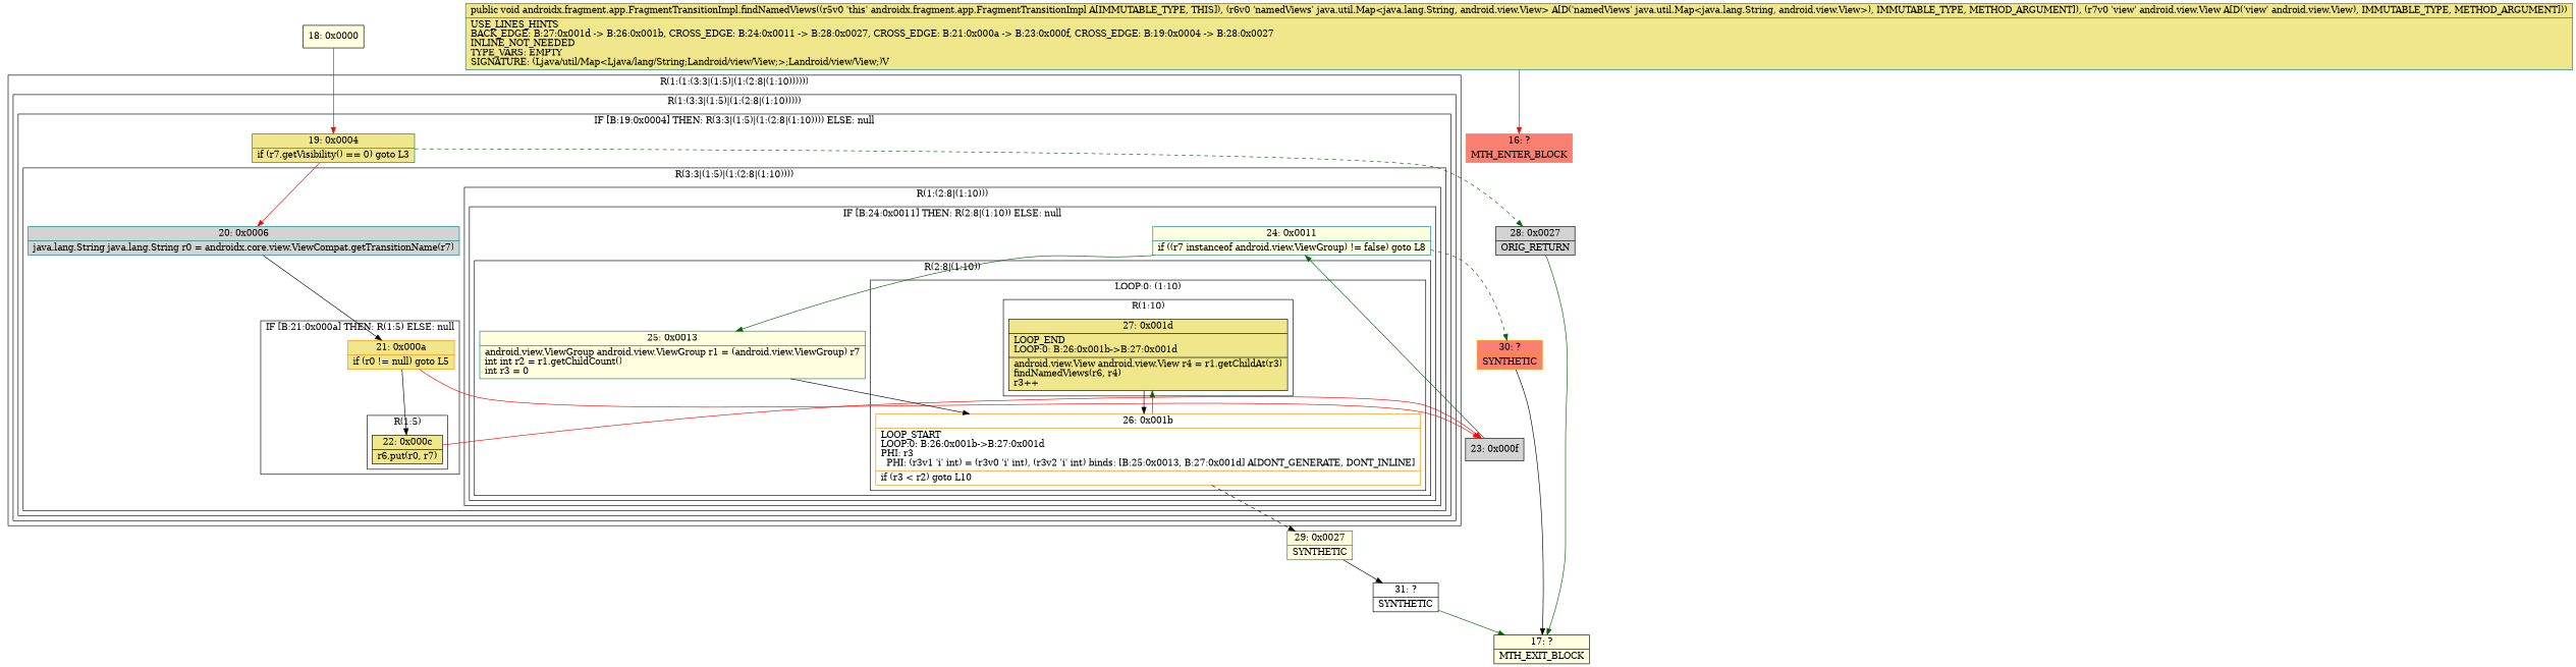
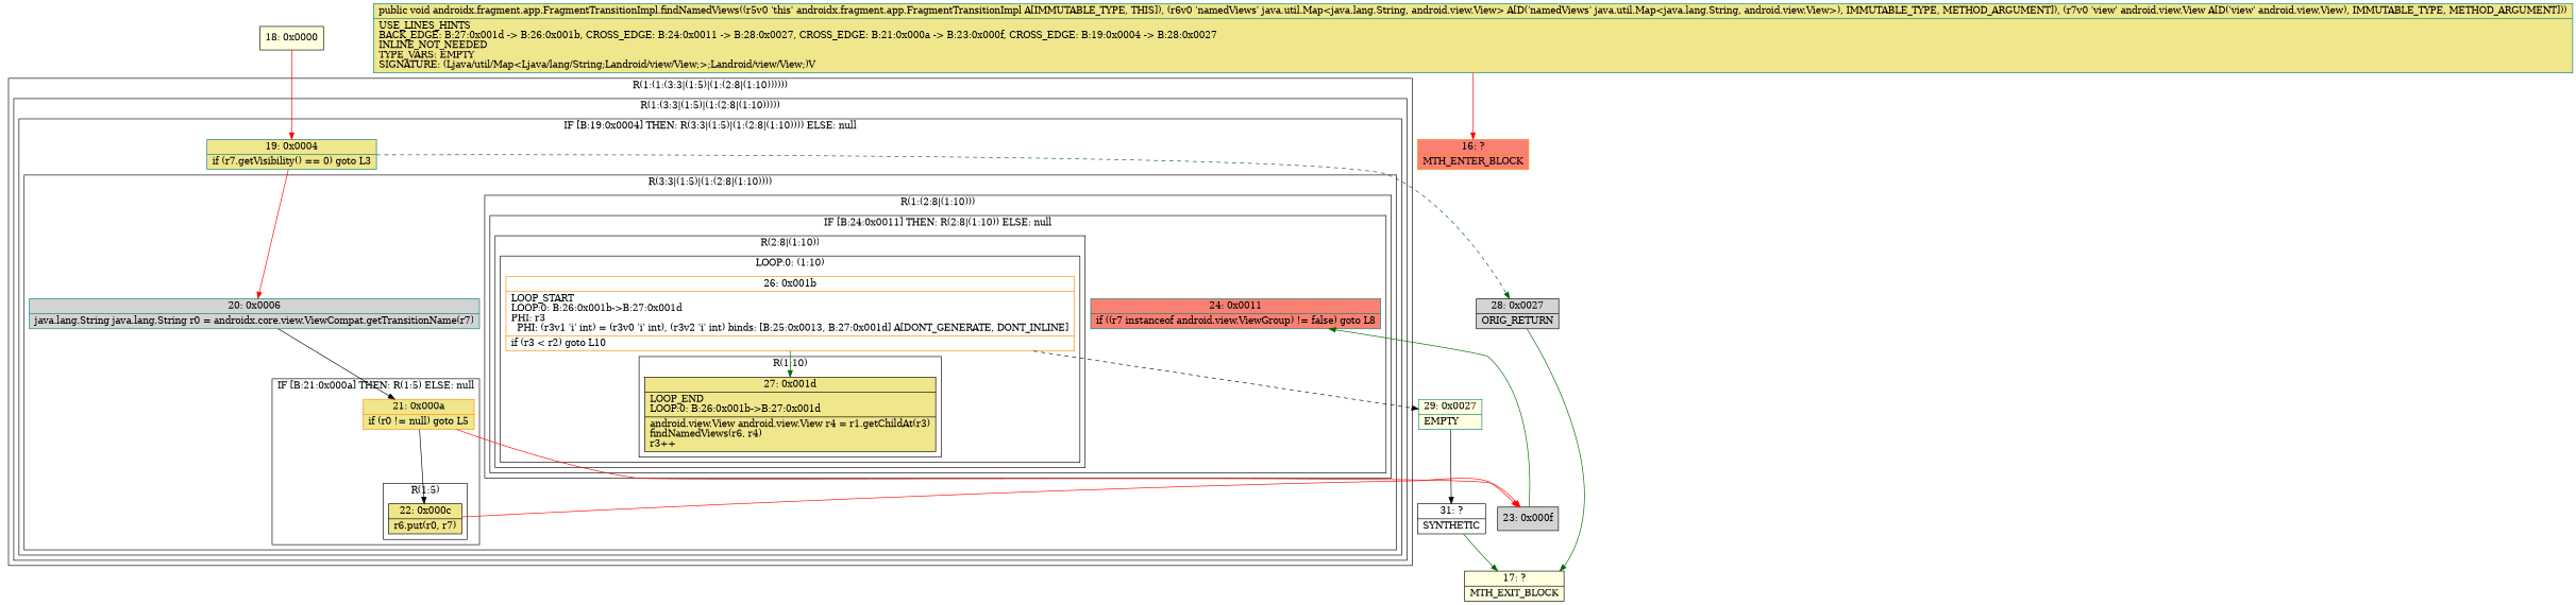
  digraph {
    node [color=black fillcolor=khaki shape=record style=filled]
    edge [color=black]
    n1 [label="{22\:\ 0x000c|r6.put(r0, r7)\l}"]
    n2 [color=darkorange label="{21\:\ 0x000a|if (r0 != null) goto L5\l}"]
    n3 [label="{27\:\ 0x001d|LOOP_END\lLOOP:0: B:26:0x001b\-\>B:27:0x001d\l|android.view.View android.view.View r4 = r1.getChildAt(r3)\lfindNamedViews(r6, r4)\lr3++\l}"]
    n4 [color=darkorange fillcolor=white label="{26\:\ 0x001b|LOOP_START\lLOOP:0: B:26:0x001b\-\>B:27:0x001d\lPHI: r3 \l  PHI: (r3v1 'i' int) = (r3v0 'i' int), (r3v2 'i' int) binds: [B:25:0x0013, B:27:0x001d] A[DONT_GENERATE, DONT_INLINE]\l|if (r3 \< r2) goto L10\l}"]
-   n5 [color=teal fillcolor=lightyellow label="{25\:\ 0x0013|android.view.ViewGroup android.view.ViewGroup r1 = (android.view.ViewGroup) r7\lint int r2 = r1.getChildCount()\lint r3 = 0\l}"]
-   n6 [color=teal fillcolor=lightyellow label="{24\:\ 0x0011|if ((r7 instanceof android.view.ViewGroup) != false) goto L8\l}"]
+   n6 [color=teal fillcolor=salmon label="{24\:\ 0x0011|if ((r7 instanceof android.view.ViewGroup) != false) goto L8\l}"]
    n7 [color=teal fillcolor=lightgrey label="{20\:\ 0x0006|java.lang.String java.lang.String r0 = androidx.core.view.ViewCompat.getTransitionName(r7)\l}"]
    n8 [color=teal label="{19\:\ 0x0004|if (r7.getVisibility() == 0) goto L3\l}"]
    n9 [fillcolor=lightgrey label="{23\:\ 0x000f}"]
-   n10 [color=teal fillcolor=lightyellow label="{29\:\ 0x0027|SYNTHETIC\l}"]
-   n11 [color=darkorange fillcolor=salmon label="{30\:\ ?|SYNTHETIC\l}"]
+   n10 [color=teal fillcolor=lightyellow label="{29\:\ 0x0027|EMPTY\l}"]
    n12 [fillcolor=lightgrey label="{28\:\ 0x0027|ORIG_RETURN\l}"]
    n13 [fillcolor=lightyellow label="{17\:\ ?|MTH_EXIT_BLOCK\l}"]
    n14 [fillcolor=white label="{31\:\ ?|SYNTHETIC\l}"]
    n15 [color=darkorange fillcolor=salmon label="{16\:\ ?|MTH_ENTER_BLOCK\l}"]
    n16 [fillcolor=lightyellow label="{18\:\ 0x0000}"]
    n17 [color=teal label="{public void androidx.fragment.app.FragmentTransitionImpl.findNamedViews((r5v0 'this' androidx.fragment.app.FragmentTransitionImpl A[IMMUTABLE_TYPE, THIS]), (r6v0 'namedViews' java.util.Map\<java.lang.String, android.view.View\> A[D('namedViews' java.util.Map\<java.lang.String, android.view.View\>), IMMUTABLE_TYPE, METHOD_ARGUMENT]), (r7v0 'view' android.view.View A[D('view' android.view.View), IMMUTABLE_TYPE, METHOD_ARGUMENT]))  | USE_LINES_HINTS\lBACK_EDGE: B:27:0x001d \-\> B:26:0x001b, CROSS_EDGE: B:24:0x0011 \-\> B:28:0x0027, CROSS_EDGE: B:21:0x000a \-\> B:23:0x000f, CROSS_EDGE: B:19:0x0004 \-\> B:28:0x0027\lINLINE_NOT_NEEDED\lTYPE_VARS: EMPTY\lSIGNATURE: (Ljava\/util\/Map\<Ljava\/lang\/String;Landroid\/view\/View;\>;Landroid\/view\/View;)V\l}"]
    subgraph cluster_1 {
      label="R(1:(1:(3:3|(1:5)|(1:(2:8|(1:10))))))"
      subgraph cluster_2 {
        label="R(1:(3:3|(1:5)|(1:(2:8|(1:10)))))"
        subgraph cluster_3 {
          label="IF [B:19:0x0004] THEN: R(3:3|(1:5)|(1:(2:8|(1:10)))) ELSE: null"
          n8
          subgraph cluster_4 {
            label="R(3:3|(1:5)|(1:(2:8|(1:10))))"
            n7
            subgraph cluster_5 {
              label="IF [B:21:0x000a] THEN: R(1:5) ELSE: null"
              n2
              subgraph cluster_6 {
                label="R(1:5)"
                n1
              }
            }
            subgraph cluster_7 {
              label="R(1:(2:8|(1:10)))"
              subgraph cluster_8 {
                label="IF [B:24:0x0011] THEN: R(2:8|(1:10)) ELSE: null"
                n6
                subgraph cluster_9 {
                  label="R(2:8|(1:10))"
-                 n5
                  subgraph cluster_10 {
                    label="LOOP:0: (1:10)"
                    n4
                    subgraph cluster_11 {
                      label="R(1:10)"
                      n3
                    }
                  }
                }
              }
            }
          }
        }
      }
    }
    n1 -> n9 [color=red]
    n2 -> n1
    n2 -> n9 [color=red style=solid]
-   n3 -> n4
    n4 -> n3 [color=darkgreen]
    n4 -> n10 [style=dashed]
-   n5 -> n4
-   n6 -> n5 [color=darkgreen]
-   n6 -> n11 [color=darkgreen style=dashed]
    n7 -> n2
    n8 -> n7 [color=red]
    n8 -> n12 [color=darkgreen style=dashed]
    n9 -> n6 [color=darkgreen]
    n10 -> n14
-   n11 -> n13
    n12 -> n13 [color=darkgreen]
    n14 -> n13 [color=darkgreen]
    n16 -> n8 [color=red]
    n17 -> n15 [color=red]
  }
